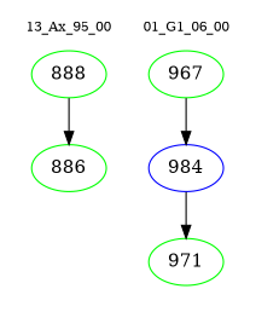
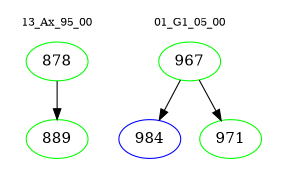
  digraph {
    node [color=green]
    edge [color=black]
-   n1 [label=888]
-   n2 [label=886]
+   n1 [label=878]
+   n2 [label=889]
    n3 [label=967]
    n4 [color=blue label=984]
    n5 [label=971]
    subgraph cluster_1 {
      color=white
      fontsize=10
      label="13_Ax_95_00"
      n1
      n2
    }
    subgraph cluster_2 {
      color=white
      fontsize=10
-     label="01_G1_06_00"
+     label="01_G1_05_00"
      n3
      n4
      n5
    }
    n1 -> n2
    n3 -> n4
-   n4 -> n5
+   n3 -> n5
  }
